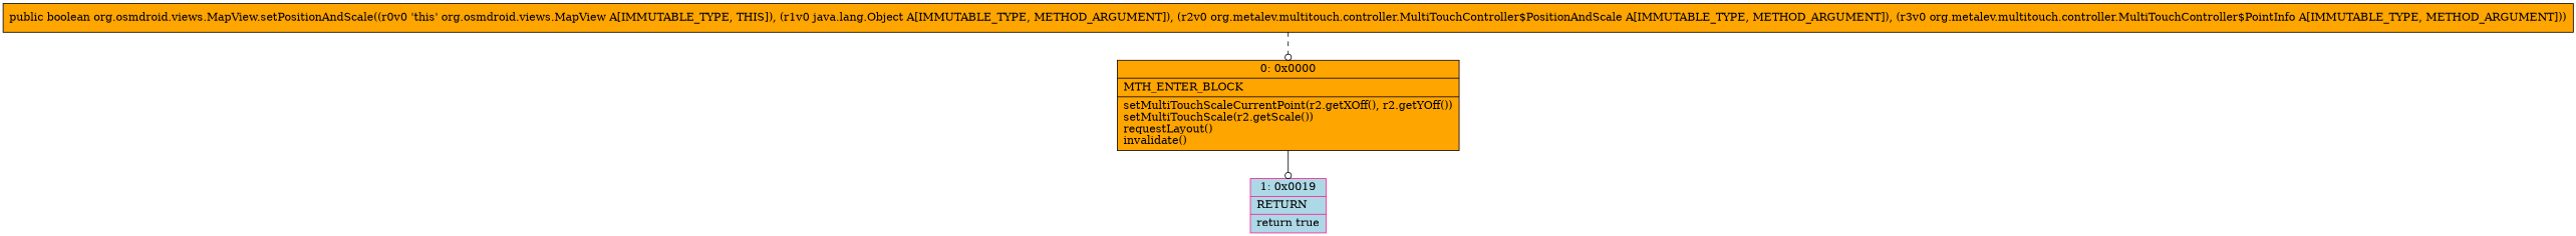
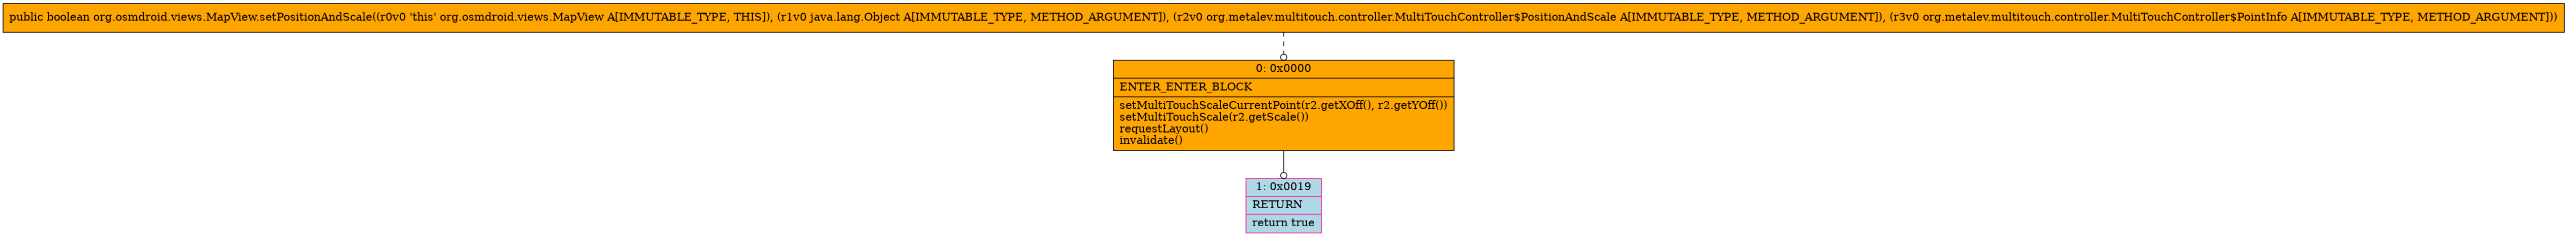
  digraph {
    node [shape=record style=filled fillcolor=orange color=black]
    edge [arrowhead=odot]
-   n1 [label="{0\:\ 0x0000|MTH_ENTER_BLOCK\l|setMultiTouchScaleCurrentPoint(r2.getXOff(), r2.getYOff())\lsetMultiTouchScale(r2.getScale())\lrequestLayout()\linvalidate()\l}"]
+   n1 [label="{0\:\ 0x0000|ENTER_ENTER_BLOCK\l|setMultiTouchScaleCurrentPoint(r2.getXOff(), r2.getYOff())\lsetMultiTouchScale(r2.getScale())\lrequestLayout()\linvalidate()\l}"]
    n2 [label="{1\:\ 0x0019|RETURN\l|return true\l}" fillcolor=lightblue color=deeppink]
    n3 [label="{public boolean org.osmdroid.views.MapView.setPositionAndScale((r0v0 'this' org.osmdroid.views.MapView A[IMMUTABLE_TYPE, THIS]), (r1v0 java.lang.Object A[IMMUTABLE_TYPE, METHOD_ARGUMENT]), (r2v0 org.metalev.multitouch.controller.MultiTouchController$PositionAndScale A[IMMUTABLE_TYPE, METHOD_ARGUMENT]), (r3v0 org.metalev.multitouch.controller.MultiTouchController$PointInfo A[IMMUTABLE_TYPE, METHOD_ARGUMENT])) }"]
    n1 -> n2 [style=solid]
    n3 -> n1 [style=dashed]
  }
